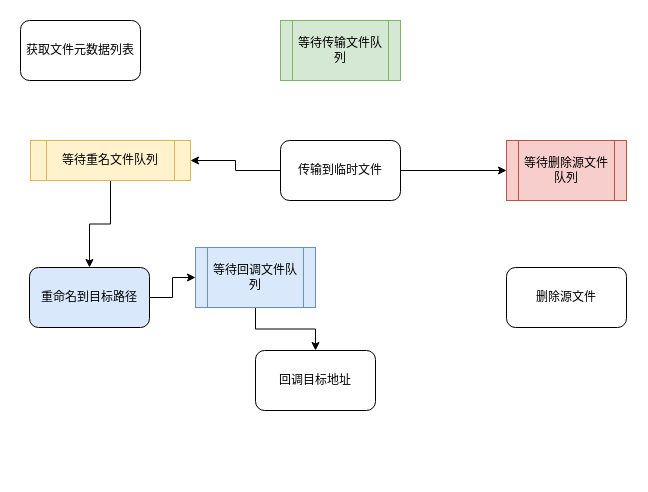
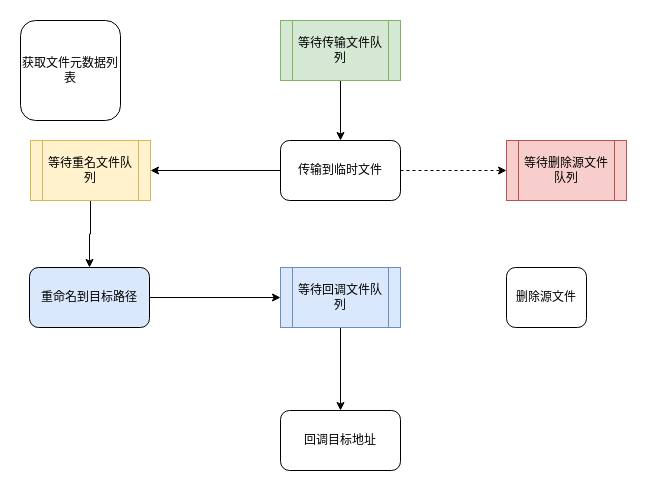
  <mxCell id="0" />
  <mxCell id="1" parent="0" />
- <mxCell id="2" value="获取文件元数据列表" style="rounded=1;whiteSpace=wrap;html=1;" parent="1" vertex="1"><mxGeometry x="20" y="20" width="120" height="60" as="geometry" /></mxCell>
+ <mxCell id="2" value="获取文件元数据列表" style="rounded=1;whiteSpace=wrap;html=1;" parent="1" vertex="1"><mxGeometry x="20" y="20" width="100" height="100" as="geometry" /></mxCell>
  <mxCell id="3" style="edgeStyle=orthogonalEdgeStyle;rounded=0;orthogonalLoop=1;jettySize=auto;html=1;exitX=0;exitY=0.5;exitDx=0;exitDy=0;" parent="1" source="5" target="14" edge="1"><mxGeometry relative="1" as="geometry" /></mxCell>
- <mxCell id="4" style="edgeStyle=orthogonalEdgeStyle;rounded=0;orthogonalLoop=1;jettySize=auto;html=1;exitX=1;exitY=0.5;exitDx=0;exitDy=0;entryX=0;entryY=0.5;entryDx=0;entryDy=0;" parent="1" source="5" target="12" edge="1"><mxGeometry relative="1" as="geometry" /></mxCell>
+ <mxCell id="4" style="edgeStyle=orthogonalEdgeStyle;rounded=0;orthogonalLoop=1;jettySize=auto;html=1;exitX=1;exitY=0.5;exitDx=0;exitDy=0;entryX=0;entryY=0.5;entryDx=0;entryDy=0;dashed=1;" parent="1" source="5" target="12" edge="1"><mxGeometry relative="1" as="geometry" /></mxCell>
  <mxCell id="5" value="传输到临时文件" style="rounded=1;whiteSpace=wrap;html=1;" parent="1" vertex="1"><mxGeometry x="280" y="140" width="120" height="60" as="geometry" /></mxCell>
+ <mxCell id="6" style="edgeStyle=orthogonalEdgeStyle;rounded=0;orthogonalLoop=1;jettySize=auto;html=1;entryX=0.5;entryY=0;entryDx=0;entryDy=0;" parent="1" source="7" target="5" edge="1"><mxGeometry relative="1" as="geometry" /></mxCell>
  <mxCell id="7" value="等待传输文件队列" style="shape=process;whiteSpace=wrap;html=1;backgroundOutline=1;fillColor=#d5e8d4;strokeColor=#82b366;" parent="1" vertex="1"><mxGeometry x="280" y="20" width="120" height="60" as="geometry" /></mxCell>
  <mxCell id="8" style="edgeStyle=orthogonalEdgeStyle;rounded=0;orthogonalLoop=1;jettySize=auto;html=1;exitX=1;exitY=0.5;exitDx=0;exitDy=0;entryX=0;entryY=0.5;entryDx=0;entryDy=0;" parent="1" source="9" target="16" edge="1"><mxGeometry relative="1" as="geometry" /></mxCell>
  <mxCell id="9" value="重命名到目标路径" style="rounded=1;whiteSpace=wrap;html=1;fillColor=#dae8fc;" parent="1" vertex="1"><mxGeometry x="29" y="267" width="120" height="60" as="geometry" /></mxCell>
- <mxCell id="10" value="回调目标地址" style="rounded=1;whiteSpace=wrap;html=1;" parent="1" vertex="1"><mxGeometry x="255" y="350" width="120" height="60" as="geometry" /></mxCell>
- <mxCell id="11" value="删除源文件" style="rounded=1;whiteSpace=wrap;html=1;" parent="1" vertex="1"><mxGeometry x="506" y="267" width="120" height="60" as="geometry" /></mxCell>
+ <mxCell id="10" value="回调目标地址" style="rounded=1;whiteSpace=wrap;html=1;" parent="1" vertex="1"><mxGeometry x="280" y="410" width="120" height="60" as="geometry" /></mxCell>
+ <mxCell id="11" value="删除源文件" style="rounded=1;whiteSpace=wrap;html=1;" parent="1" vertex="1"><mxGeometry x="506" y="267" width="80" height="60" as="geometry" /></mxCell>
  <mxCell id="12" value="等待删除源文件队列" style="shape=process;whiteSpace=wrap;html=1;backgroundOutline=1;fillColor=#f8cecc;strokeColor=#b85450;" parent="1" vertex="1"><mxGeometry x="506" y="140" width="120" height="60" as="geometry" /></mxCell>
  <mxCell id="13" style="edgeStyle=orthogonalEdgeStyle;rounded=0;orthogonalLoop=1;jettySize=auto;html=1;exitX=0.5;exitY=1;exitDx=0;exitDy=0;entryX=0.5;entryY=0;entryDx=0;entryDy=0;" parent="1" source="14" target="9" edge="1"><mxGeometry relative="1" as="geometry" /></mxCell>
- <mxCell id="14" value="等待重名文件队列" style="shape=process;whiteSpace=wrap;html=1;backgroundOutline=1;fillColor=#fff2cc;strokeColor=#d6b656;" parent="1" vertex="1"><mxGeometry x="30" y="140" width="160" height="40" as="geometry" /></mxCell>
+ <mxCell id="14" value="等待重名文件队列" style="shape=process;whiteSpace=wrap;html=1;backgroundOutline=1;fillColor=#fff2cc;strokeColor=#d6b656;" parent="1" vertex="1"><mxGeometry x="30" y="140" width="120" height="60" as="geometry" /></mxCell>
  <mxCell id="15" style="edgeStyle=orthogonalEdgeStyle;rounded=0;orthogonalLoop=1;jettySize=auto;html=1;exitX=0.5;exitY=1;exitDx=0;exitDy=0;entryX=0.5;entryY=0;entryDx=0;entryDy=0;" parent="1" source="16" target="10" edge="1"><mxGeometry relative="1" as="geometry" /></mxCell>
- <mxCell id="16" value="等待回调文件队列" style="shape=process;whiteSpace=wrap;html=1;backgroundOutline=1;fillColor=#dae8fc;strokeColor=#6c8ebf;" parent="1" vertex="1"><mxGeometry x="195" y="247" width="120" height="60" as="geometry" /></mxCell>
+ <mxCell id="16" value="等待回调文件队列" style="shape=process;whiteSpace=wrap;html=1;backgroundOutline=1;fillColor=#dae8fc;strokeColor=#6c8ebf;" parent="1" vertex="1"><mxGeometry x="280" y="267" width="120" height="60" as="geometry" /></mxCell>
